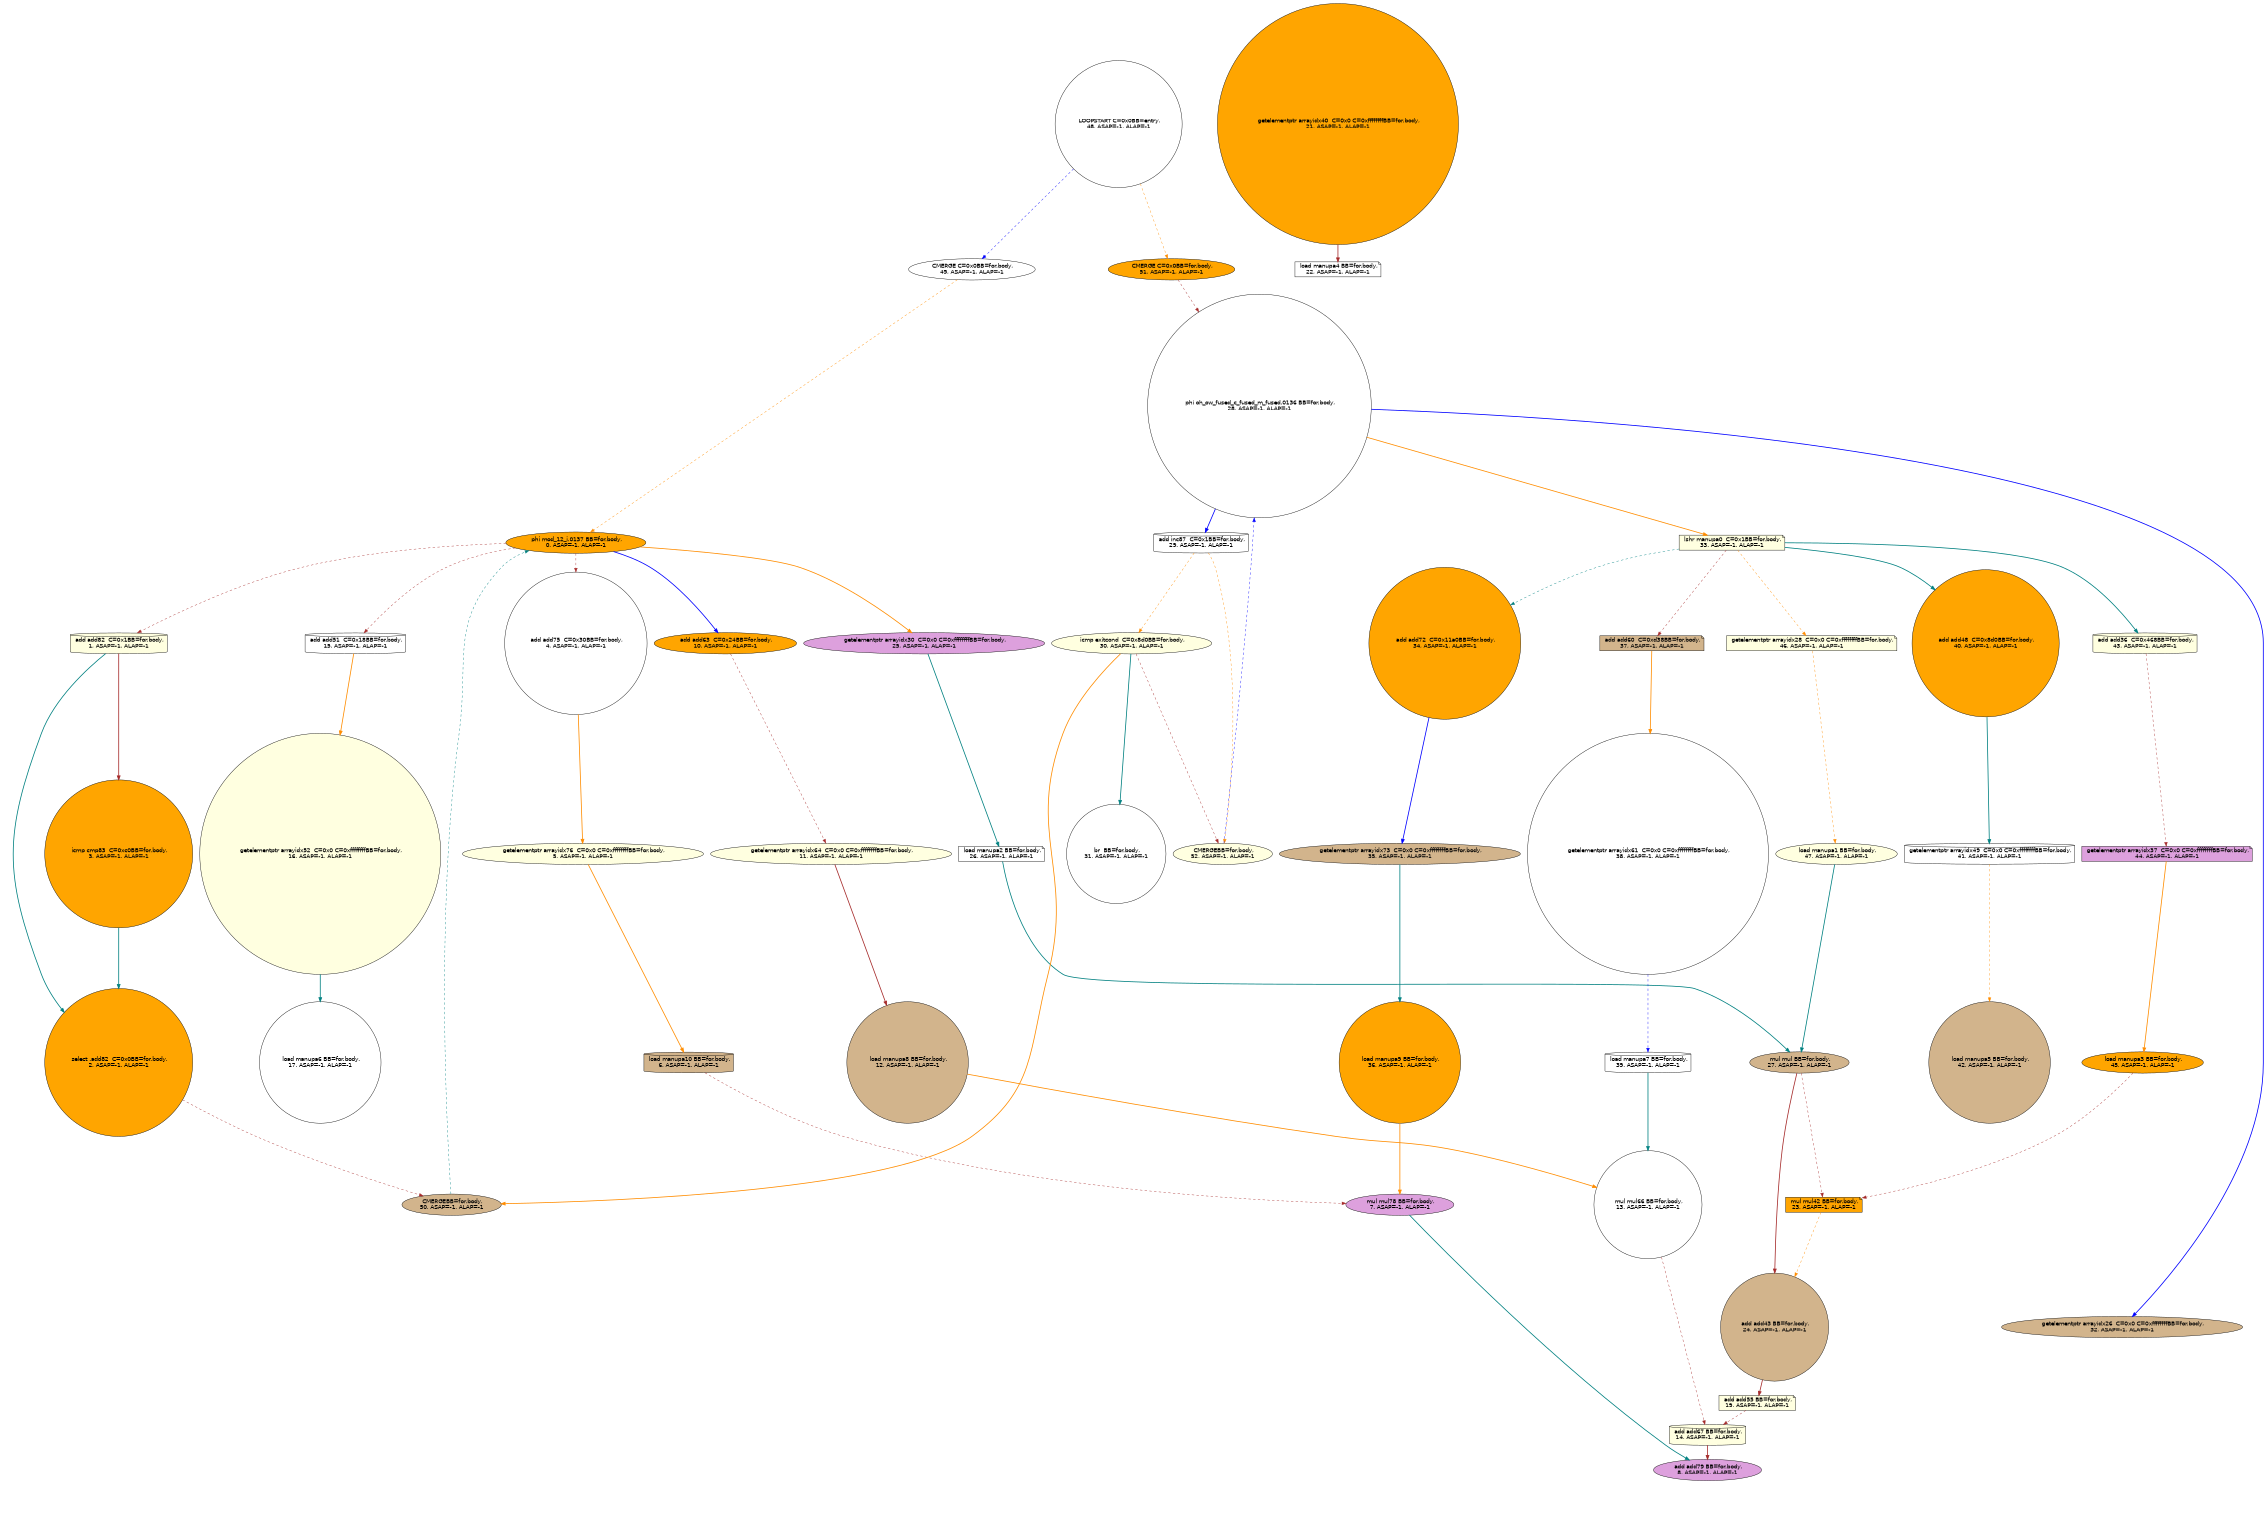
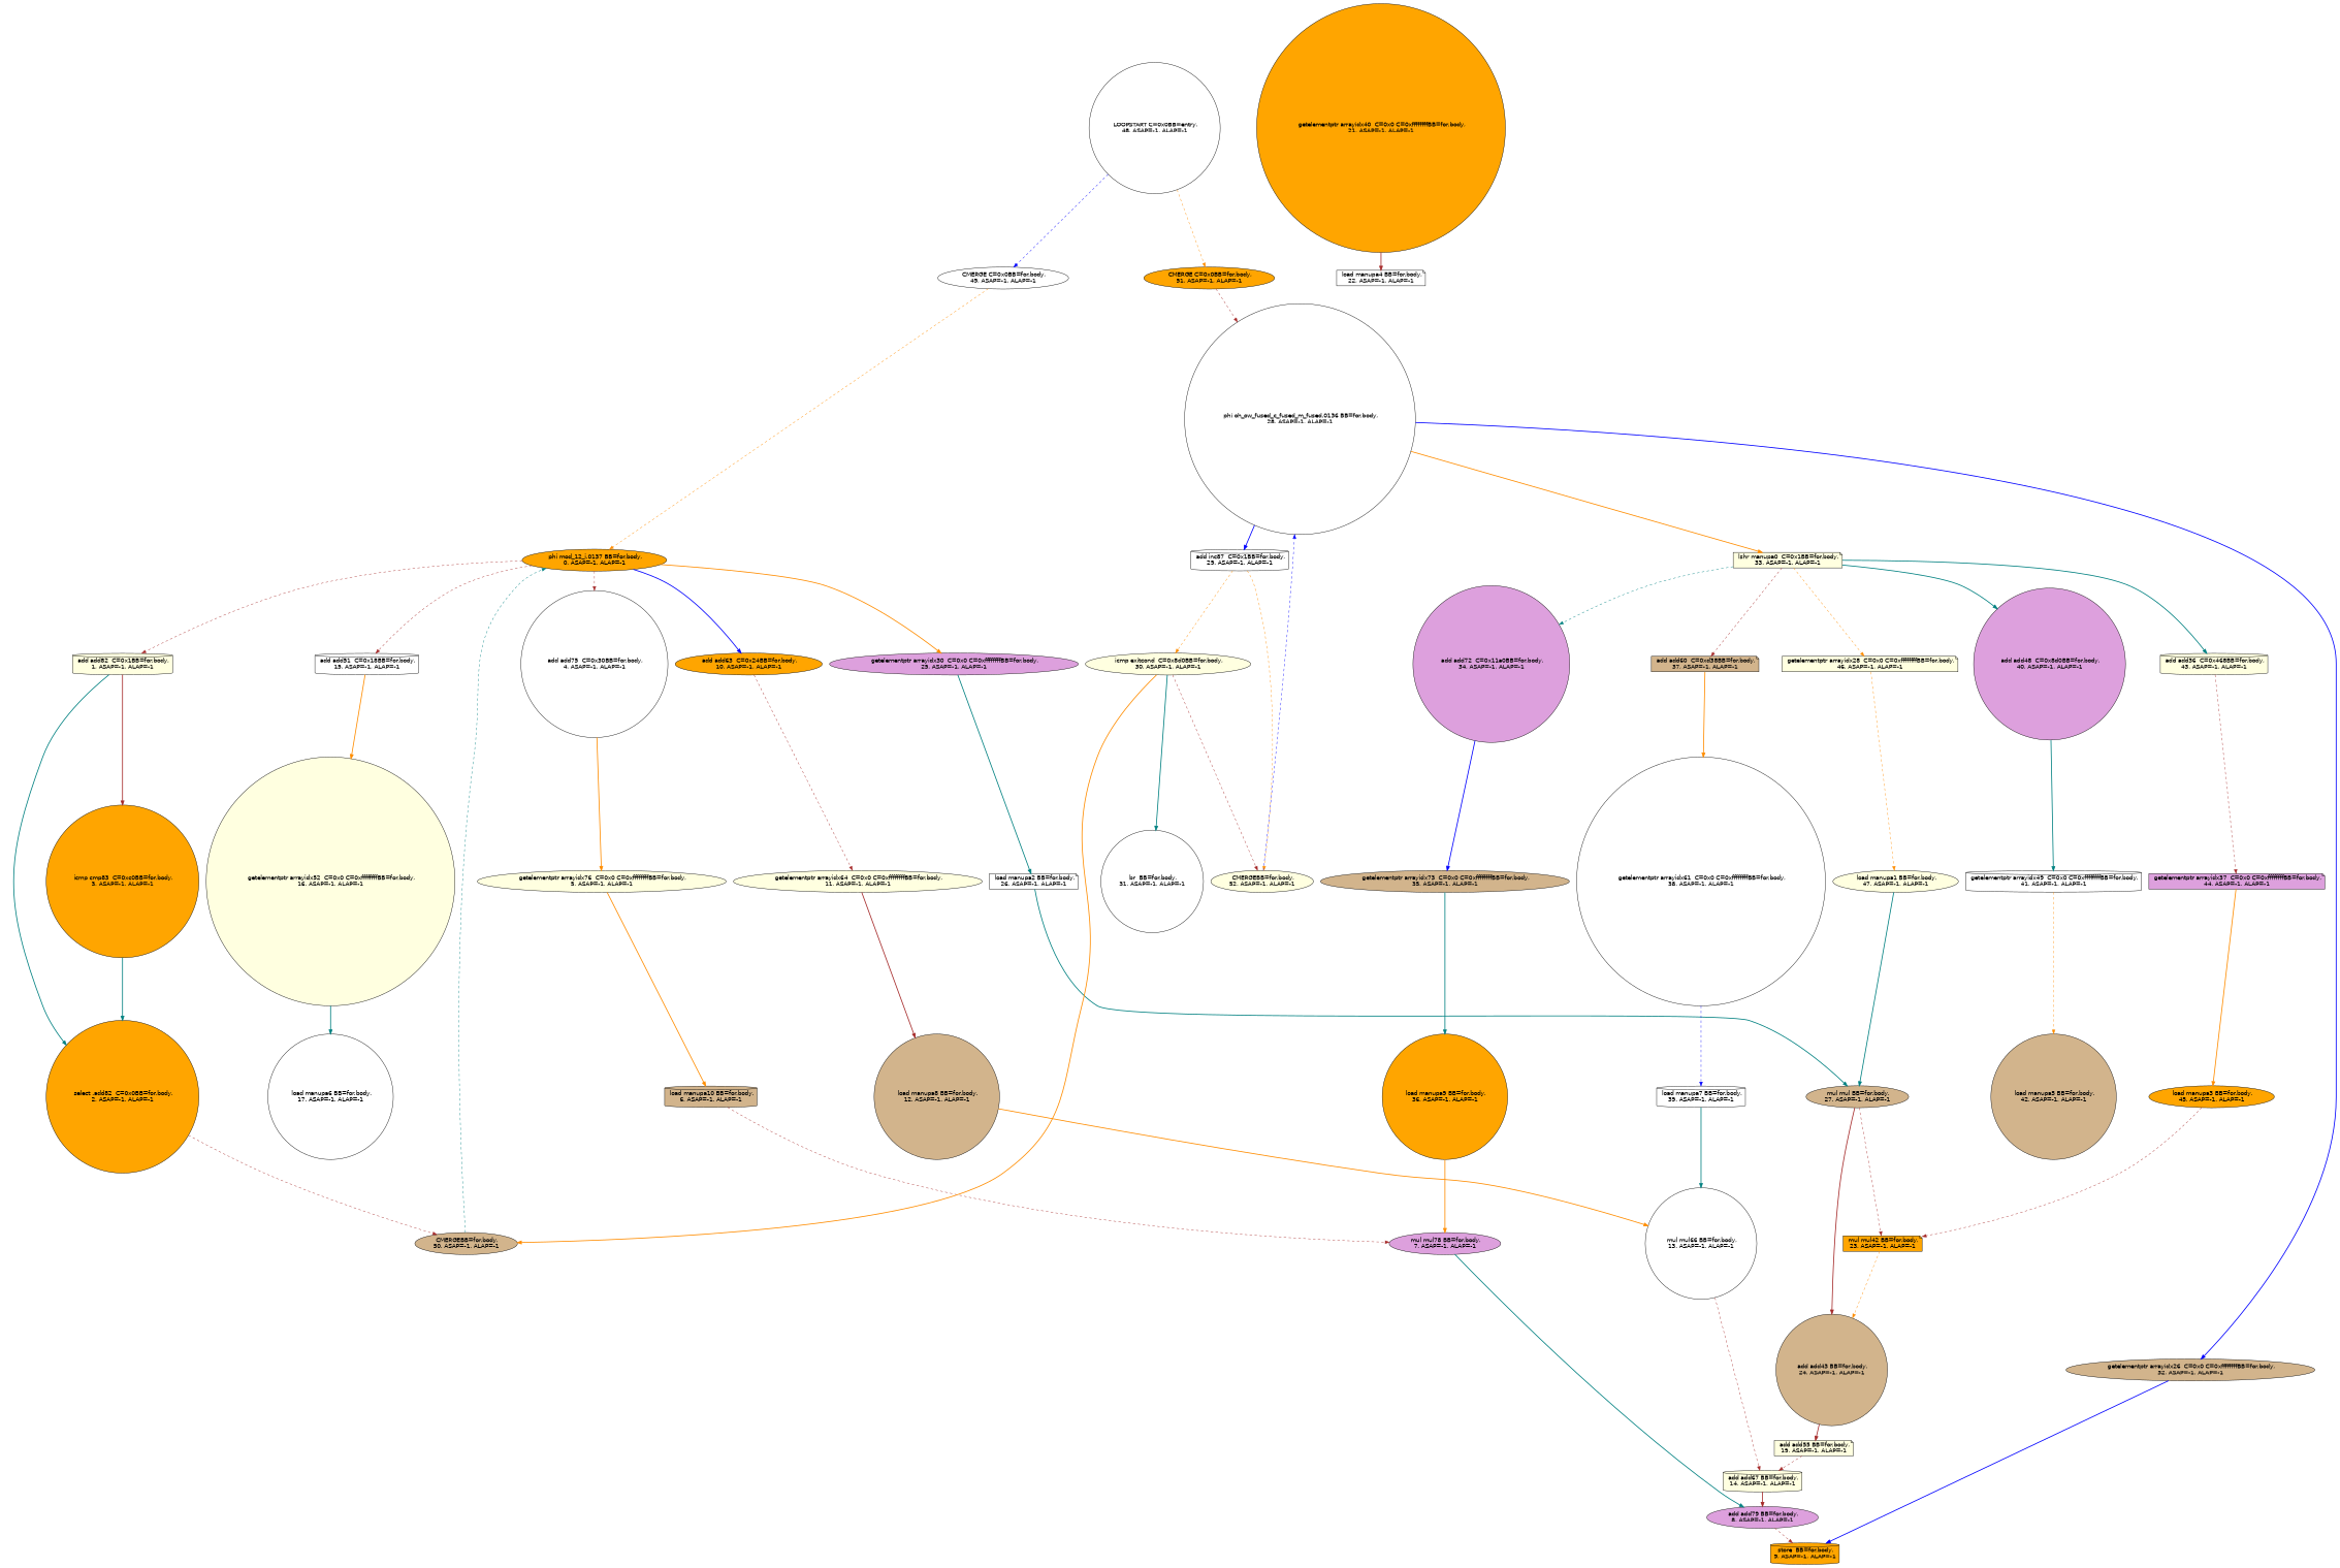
  digraph {
    compound=true
    nslimit=1000.0
    node [fillcolor=white fontname=Helvetica shape=circle style=filled]
    edge [color=brown style=bold]
    n1 [label=" LOOPSTART C=0x0BB=entry,\n48, ASAP=-1, ALAP=-1"]
    n2 [label=" CMERGE C=0x0BB=for.body,\n49, ASAP=-1, ALAP=-1" shape=ellipse]
    n3 [fillcolor=orange label=" CMERGE C=0x0BB=for.body,\n51, ASAP=-1, ALAP=-1" shape=ellipse]
    n4 [fillcolor=orange label=" phi mod_12_i.0137 BB=for.body,\n0, ASAP=-1, ALAP=-1" shape=ellipse]
    n5 [label=" phi oh_ow_fused_c_fused_m_fused.0136 BB=for.body,\n28, ASAP=-1, ALAP=-1"]
    n6 [fillcolor=lightyellow label=" add add82  C=0x1BB=for.body,\n1, ASAP=-1, ALAP=-1" shape=cylinder]
    n7 [label=" add add75  C=0x30BB=for.body,\n4, ASAP=-1, ALAP=-1"]
    n8 [fillcolor=orange label=" add add63  C=0x24BB=for.body,\n10, ASAP=-1, ALAP=-1" shape=ellipse]
    n9 [label=" add add51  C=0x18BB=for.body,\n15, ASAP=-1, ALAP=-1" shape=cylinder]
    n10 [fillcolor=plum label=" getelementptr arrayidx30  C=0x0 C=0xffffffffBB=for.body,\n25, ASAP=-1, ALAP=-1" shape=ellipse]
    n11 [fillcolor=orange label=" select .add82  C=0x0BB=for.body,\n2, ASAP=-1, ALAP=-1"]
    n12 [fillcolor=orange label=" icmp cmp83  C=0xc0BB=for.body,\n3, ASAP=-1, ALAP=-1"]
    n13 [fillcolor=lightyellow label=" getelementptr arrayidx76  C=0x0 C=0xffffffffBB=for.body,\n5, ASAP=-1, ALAP=-1" shape=ellipse]
    n14 [fillcolor=lightyellow label=" getelementptr arrayidx64  C=0x0 C=0xffffffffBB=for.body,\n11, ASAP=-1, ALAP=-1" shape=ellipse]
    n15 [fillcolor=lightyellow label=" getelementptr arrayidx52  C=0x0 C=0xffffffffBB=for.body,\n16, ASAP=-1, ALAP=-1"]
    n16 [label=" load manupa2 BB=for.body,\n26, ASAP=-1, ALAP=-1" shape=note]
    n17 [fillcolor=tan label=" CMERGEBB=for.body,\n50, ASAP=-1, ALAP=-1" shape=ellipse]
    n18 [fillcolor=tan label=" load manupa10 BB=for.body,\n6, ASAP=-1, ALAP=-1" shape=cylinder]
    n19 [fillcolor=plum label=" mul mul78 BB=for.body,\n7, ASAP=-1, ALAP=-1" shape=ellipse]
    n20 [fillcolor=plum label=" add add79 BB=for.body,\n8, ASAP=-1, ALAP=-1" shape=ellipse]
+   n21 [fillcolor=orange label=" store  BB=for.body,\n9, ASAP=-1, ALAP=-1" shape=cylinder]
    n22 [fillcolor=tan label=" load manupa8 BB=for.body,\n12, ASAP=-1, ALAP=-1"]
    n23 [label=" mul mul66 BB=for.body,\n13, ASAP=-1, ALAP=-1"]
    n24 [fillcolor=lightyellow label=" add add67 BB=for.body,\n14, ASAP=-1, ALAP=-1" shape=cylinder]
    n25 [label=" load manupa6 BB=for.body,\n17, ASAP=-1, ALAP=-1"]
    n26 [fillcolor=lightyellow label=" add add55 BB=for.body,\n19, ASAP=-1, ALAP=-1" shape=note]
    n27 [fillcolor=tan label=" getelementptr arrayidx26  C=0x0 C=0xffffffffBB=for.body,\n32, ASAP=-1, ALAP=-1" shape=ellipse]
    n28 [fillcolor=orange label=" getelementptr arrayidx40  C=0x0 C=0xffffffffBB=for.body,\n21, ASAP=-1, ALAP=-1"]
    n29 [label=" load manupa4 BB=for.body,\n22, ASAP=-1, ALAP=-1" shape=note]
    n30 [fillcolor=orange label=" mul mul42 BB=for.body,\n23, ASAP=-1, ALAP=-1" shape=note]
    n31 [fillcolor=tan label=" add add43 BB=for.body,\n24, ASAP=-1, ALAP=-1"]
    n32 [fillcolor=tan label=" mul mul BB=for.body,\n27, ASAP=-1, ALAP=-1" shape=ellipse]
    n33 [label=" add inc87  C=0x1BB=for.body,\n29, ASAP=-1, ALAP=-1" shape=cylinder]
    n34 [fillcolor=lightyellow label=" lshr manupa0  C=0x1BB=for.body,\n33, ASAP=-1, ALAP=-1" shape=note]
    n35 [fillcolor=lightyellow label=" icmp exitcond  C=0x8d0BB=for.body,\n30, ASAP=-1, ALAP=-1" shape=ellipse]
    n36 [fillcolor=lightyellow label=" CMERGEBB=for.body,\n52, ASAP=-1, ALAP=-1" shape=ellipse]
-   n37 [fillcolor=orange label=" add add72  C=0x11a0BB=for.body,\n34, ASAP=-1, ALAP=-1"]
+   n37 [fillcolor=plum label=" add add72  C=0x11a0BB=for.body,\n34, ASAP=-1, ALAP=-1"]
    n38 [fillcolor=tan label=" add add60  C=0xd38BB=for.body,\n37, ASAP=-1, ALAP=-1" shape=note]
-   n39 [fillcolor=orange label=" add add48  C=0x8d0BB=for.body,\n40, ASAP=-1, ALAP=-1"]
+   n39 [fillcolor=plum label=" add add48  C=0x8d0BB=for.body,\n40, ASAP=-1, ALAP=-1"]
    n40 [fillcolor=lightyellow label=" add add36  C=0x468BB=for.body,\n43, ASAP=-1, ALAP=-1" shape=cylinder]
    n41 [fillcolor=lightyellow label=" getelementptr arrayidx28  C=0x0 C=0xffffffffBB=for.body,\n46, ASAP=-1, ALAP=-1" shape=note]
    n42 [label=" br  BB=for.body,\n31, ASAP=-1, ALAP=-1"]
    n43 [fillcolor=tan label=" getelementptr arrayidx73  C=0x0 C=0xffffffffBB=for.body,\n35, ASAP=-1, ALAP=-1" shape=ellipse]
    n44 [label=" getelementptr arrayidx61  C=0x0 C=0xffffffffBB=for.body,\n38, ASAP=-1, ALAP=-1"]
    n45 [label=" getelementptr arrayidx49  C=0x0 C=0xffffffffBB=for.body,\n41, ASAP=-1, ALAP=-1" shape=cylinder]
    n46 [fillcolor=plum label=" getelementptr arrayidx37  C=0x0 C=0xffffffffBB=for.body,\n44, ASAP=-1, ALAP=-1" shape=note]
    n47 [fillcolor=lightyellow label=" load manupa1 BB=for.body,\n47, ASAP=-1, ALAP=-1" shape=ellipse]
    n48 [fillcolor=orange label=" load manupa9 BB=for.body,\n36, ASAP=-1, ALAP=-1"]
    n49 [label=" load manupa7 BB=for.body,\n39, ASAP=-1, ALAP=-1" shape=cylinder]
    n50 [fillcolor=tan label=" load manupa5 BB=for.body,\n42, ASAP=-1, ALAP=-1"]
    n51 [fillcolor=orange label=" load manupa3 BB=for.body,\n45, ASAP=-1, ALAP=-1" shape=ellipse]
    n1 -> n2 [color=blue style=dashed]
    n1 -> n3 [color=darkorange style=dashed]
    n2 -> n4 [color=darkorange style=dashed]
    n3 -> n5 [style=dashed]
    n4 -> n6 [style=dashed]
    n4 -> n7 [style=dashed]
    n4 -> n8 [color=blue]
    n4 -> n9 [style=dashed]
    n4 -> n10 [color=darkorange]
    n5 -> n27 [color=blue]
    n5 -> n33 [color=blue]
    n5 -> n34 [color=darkorange]
    n6 -> n11 [color=teal]
    n6 -> n12
    n7 -> n13 [color=darkorange]
    n8 -> n14 [style=dashed]
    n9 -> n15 [color=darkorange]
    n10 -> n16 [color=teal]
    n11 -> n17 [style=dashed]
    n12 -> n11 [color=teal]
    n13 -> n18 [color=darkorange]
    n14 -> n22
    n15 -> n25 [color=teal]
    n16 -> n32 [color=teal]
    n17 -> n4 [color=teal style=dashed]
    n18 -> n19 [style=dashed]
    n19 -> n20 [color=teal]
+   n20 -> n21 [style=dashed]
    n22 -> n23 [color=darkorange]
    n23 -> n24 [style=dashed]
    n24 -> n20
    n26 -> n24 [style=dashed]
+   n27 -> n21 [color=blue]
    n28 -> n29
    n30 -> n31 [color=darkorange style=dashed]
    n31 -> n26
    n32 -> n30 [style=dashed]
    n32 -> n31
    n33 -> n35 [color=darkorange style=dashed]
    n33 -> n36 [color=darkorange style=dashed]
    n34 -> n37 [color=teal style=dashed]
    n34 -> n38 [style=dashed]
    n34 -> n39 [color=teal]
    n34 -> n40 [color=teal]
    n34 -> n41 [color=darkorange style=dashed]
    n35 -> n17 [color=darkorange]
    n35 -> n36 [style=dashed]
    n35 -> n42 [color=teal]
    n36 -> n5 [color=blue style=dashed]
    n37 -> n43 [color=blue]
    n38 -> n44 [color=darkorange]
    n39 -> n45 [color=teal]
    n40 -> n46 [style=dashed]
    n41 -> n47 [color=darkorange style=dashed]
    n43 -> n48 [color=teal]
    n44 -> n49 [color=blue style=dashed]
    n45 -> n50 [color=darkorange style=dashed]
    n46 -> n51 [color=darkorange]
    n47 -> n32 [color=teal]
    n48 -> n19 [color=darkorange]
    n49 -> n23 [color=teal]
    n51 -> n30 [style=dashed]
  }
